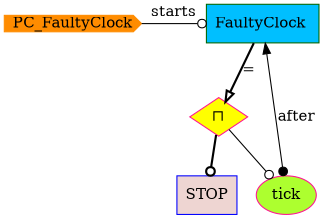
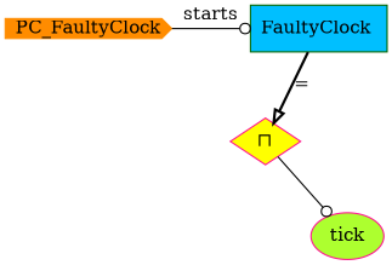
  digraph {
    node [color=deeppink shape=box style=filled]
    edge [arrowhead=odot style=solid]
    n1 [color=darkorange height=.2 label=PC_FaultyClock shape=cds width=.2]
    n2 [color=darkgreen fillcolor=deepskyblue label="FaultyClock "]
    n3 [fillcolor=yellow label="⊓" shape=diamond]
    n4 [fillcolor=greenyellow label=tick shape=ellipse]
-   n5 [color=blue fillcolor=mistyrose2 label=STOP]
    subgraph sub_1 {
      rank=same
      n1
      n2
    }
    n1 -> n2 [label=starts]
    n2 -> n3 [arrowhead=onormal label="=" penwidth=2 style=bold]
    n3 -> n4
-   n3 -> n5 [style=bold]
-   n4 -> n2 [arrowtail=dot dir=both label=after arrowhead=""]
  }
